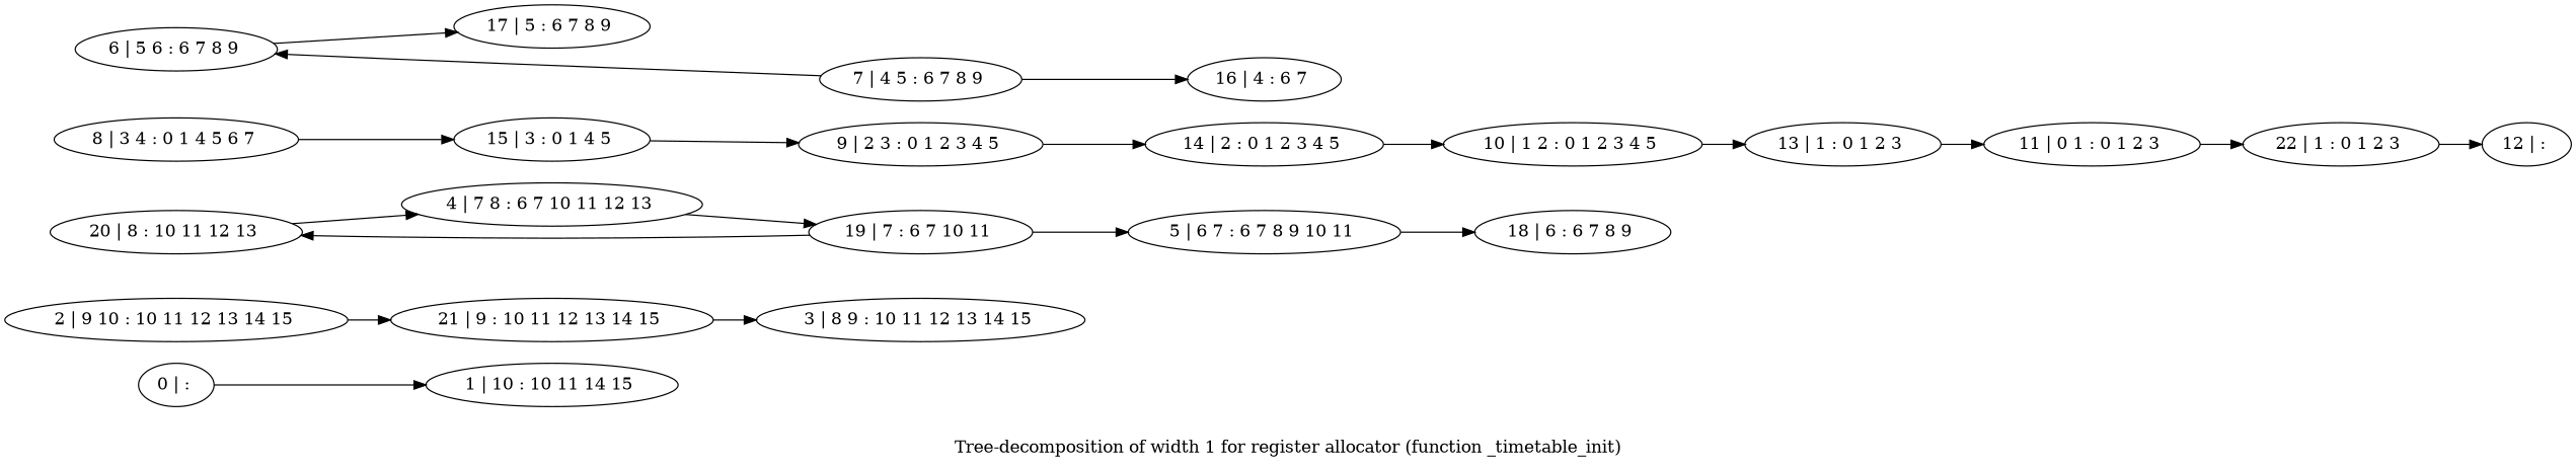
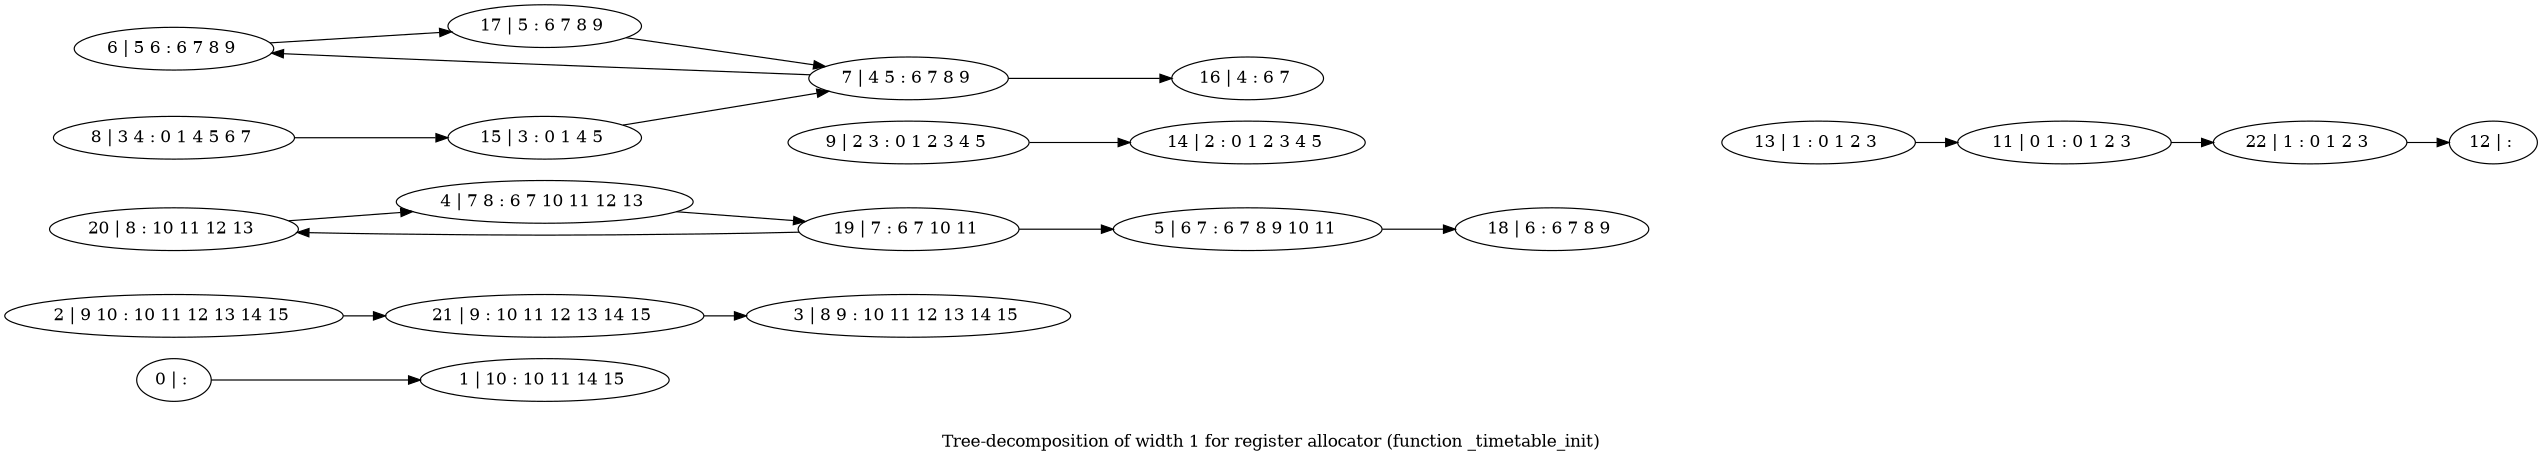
  digraph {
    label="Tree-decomposition of width 1 for register allocator (function _timetable_init)"
    rankdir=LR
    n1 [label="0 | : "]
    n2 [label="1 | 10 : 10 11 14 15 "]
    n3 [label="2 | 9 10 : 10 11 12 13 14 15 "]
    n4 [label="21 | 9 : 10 11 12 13 14 15 "]
    n5 [label="3 | 8 9 : 10 11 12 13 14 15 "]
    n6 [label="20 | 8 : 10 11 12 13 "]
    n7 [label="4 | 7 8 : 6 7 10 11 12 13 "]
    n8 [label="19 | 7 : 6 7 10 11 "]
    n9 [label="5 | 6 7 : 6 7 8 9 10 11 "]
    n10 [label="18 | 6 : 6 7 8 9 "]
    n11 [label="6 | 5 6 : 6 7 8 9 "]
    n12 [label="17 | 5 : 6 7 8 9 "]
    n13 [label="7 | 4 5 : 6 7 8 9 "]
    n14 [label="16 | 4 : 6 7 "]
    n15 [label="8 | 3 4 : 0 1 4 5 6 7 "]
    n16 [label="15 | 3 : 0 1 4 5 "]
    n17 [label="9 | 2 3 : 0 1 2 3 4 5 "]
    n18 [label="14 | 2 : 0 1 2 3 4 5 "]
-   n19 [label="10 | 1 2 : 0 1 2 3 4 5 "]
    n20 [label="13 | 1 : 0 1 2 3 "]
    n21 [label="11 | 0 1 : 0 1 2 3 "]
    n22 [label="22 | 1 : 0 1 2 3 "]
    n23 [label="12 | : "]
    n1 -> n2
    n3 -> n4
    n4 -> n5
    n6 -> n7
    n7 -> n8
    n8 -> n6
    n8 -> n9
    n9 -> n10
    n11 -> n12
+   n12 -> n13
    n13 -> n11
    n13 -> n14
    n15 -> n16
-   n16 -> n17
+   n16 -> n13
    n17 -> n18
-   n18 -> n19
-   n19 -> n20
    n20 -> n21
    n21 -> n22
    n22 -> n23
  }
